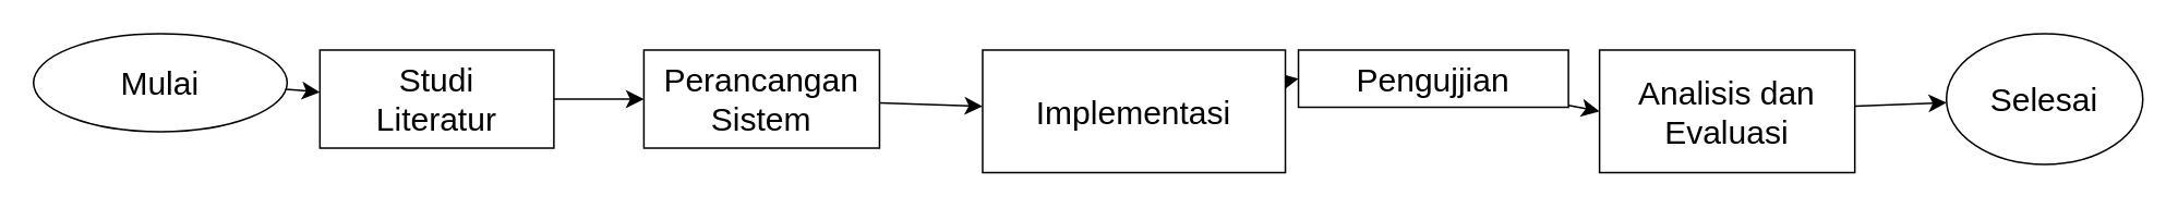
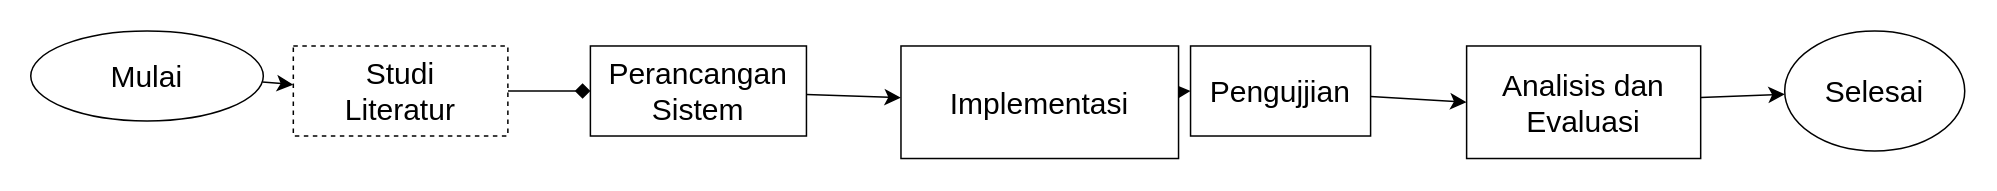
  <mxCell id="0" />
  <mxCell id="1" parent="0" />
  <mxCell id="2" style="edgeStyle=none;curved=1;rounded=0;orthogonalLoop=1;jettySize=auto;html=1;fontSize=12;startSize=8;endSize=8;" parent="1" source="3" target="5" edge="1"><mxGeometry relative="1" as="geometry" /></mxCell>
  <mxCell id="3" value="&lt;font style=&quot;font-size: 20px;&quot;&gt;Mulai&lt;/font&gt;" style="ellipse;whiteSpace=wrap;html=1;" parent="1" vertex="1"><mxGeometry x="20" y="20" width="155" height="60" as="geometry" /></mxCell>
- <mxCell id="4" style="edgeStyle=none;curved=1;rounded=0;orthogonalLoop=1;jettySize=auto;html=1;fontSize=12;startSize=8;endSize=8;" parent="1" source="5" target="7" edge="1"><mxGeometry relative="1" as="geometry" /></mxCell>
- <mxCell id="5" value="&lt;font style=&quot;font-size: 20px;&quot;&gt;Studi&lt;/font&gt;&lt;div&gt;&lt;font style=&quot;font-size: 20px;&quot;&gt;Literatur&lt;/font&gt;&lt;/div&gt;" style="rounded=0;whiteSpace=wrap;html=1;" parent="1" vertex="1"><mxGeometry x="195" y="30" width="143" height="60" as="geometry" /></mxCell>
+ <mxCell id="4" style="edgeStyle=none;curved=1;rounded=0;orthogonalLoop=1;jettySize=auto;html=1;fontSize=12;startSize=8;endSize=8;endArrow=diamond;" parent="1" source="5" target="7" edge="1"><mxGeometry relative="1" as="geometry" /></mxCell>
+ <mxCell id="5" value="&lt;font style=&quot;font-size: 20px;&quot;&gt;Studi&lt;/font&gt;&lt;div&gt;&lt;font style=&quot;font-size: 20px;&quot;&gt;Literatur&lt;/font&gt;&lt;/div&gt;" style="rounded=0;whiteSpace=wrap;html=1;dashed=1;" parent="1" vertex="1"><mxGeometry x="195" y="30" width="143" height="60" as="geometry" /></mxCell>
  <mxCell id="6" style="edgeStyle=none;curved=1;rounded=0;orthogonalLoop=1;jettySize=auto;html=1;fontSize=12;startSize=8;endSize=8;" parent="1" source="7" target="9" edge="1"><mxGeometry relative="1" as="geometry" /></mxCell>
  <mxCell id="7" value="&lt;font style=&quot;font-size: 20px;&quot;&gt;Perancangan&lt;/font&gt;&lt;div&gt;&lt;font style=&quot;font-size: 20px;&quot;&gt;Sistem&lt;/font&gt;&lt;/div&gt;" style="rounded=0;whiteSpace=wrap;html=1;" parent="1" vertex="1"><mxGeometry x="393" y="30" width="144" height="60" as="geometry" /></mxCell>
  <mxCell id="8" style="edgeStyle=none;curved=1;rounded=0;orthogonalLoop=1;jettySize=auto;html=1;entryX=0;entryY=0.5;entryDx=0;entryDy=0;fontSize=12;startSize=8;endSize=8;" parent="1" source="9" target="11" edge="1"><mxGeometry relative="1" as="geometry" /></mxCell>
  <mxCell id="9" value="&lt;font style=&quot;font-size: 20px;&quot;&gt;Implementasi&lt;/font&gt;" style="rounded=0;whiteSpace=wrap;html=1;" parent="1" vertex="1"><mxGeometry x="600" y="30" width="185" height="75" as="geometry" /></mxCell>
  <mxCell id="10" style="edgeStyle=none;curved=1;rounded=0;orthogonalLoop=1;jettySize=auto;html=1;entryX=0;entryY=0.5;entryDx=0;entryDy=0;fontSize=12;startSize=8;endSize=8;" parent="1" source="11" target="13" edge="1"><mxGeometry relative="1" as="geometry" /></mxCell>
- <mxCell id="11" value="&lt;font style=&quot;font-size: 20px;&quot;&gt;Pengujjian&lt;/font&gt;" style="rounded=0;whiteSpace=wrap;html=1;" parent="1" vertex="1"><mxGeometry x="793" y="30" width="165" height="35" as="geometry" /></mxCell>
+ <mxCell id="11" value="&lt;font style=&quot;font-size: 20px;&quot;&gt;Pengujjian&lt;/font&gt;" style="rounded=0;whiteSpace=wrap;html=1;" parent="1" vertex="1"><mxGeometry x="793" y="30" width="120" height="60" as="geometry" /></mxCell>
  <mxCell id="12" style="edgeStyle=none;curved=1;rounded=0;orthogonalLoop=1;jettySize=auto;html=1;fontSize=12;startSize=8;endSize=8;" parent="1" source="13" target="14" edge="1"><mxGeometry relative="1" as="geometry" /></mxCell>
  <mxCell id="13" value="&lt;font style=&quot;font-size: 20px;&quot;&gt;Analisis dan&lt;/font&gt;&lt;div&gt;&lt;font style=&quot;font-size: 20px;&quot;&gt;Evaluasi&lt;/font&gt;&lt;/div&gt;" style="rounded=0;whiteSpace=wrap;html=1;" parent="1" vertex="1"><mxGeometry x="977" y="30" width="156" height="75" as="geometry" /></mxCell>
  <mxCell id="14" value="&lt;font style=&quot;font-size: 20px;&quot;&gt;Selesai&lt;/font&gt;" style="ellipse;whiteSpace=wrap;html=1;" parent="1" vertex="1"><mxGeometry x="1189" y="20" width="120" height="80" as="geometry" /></mxCell>
